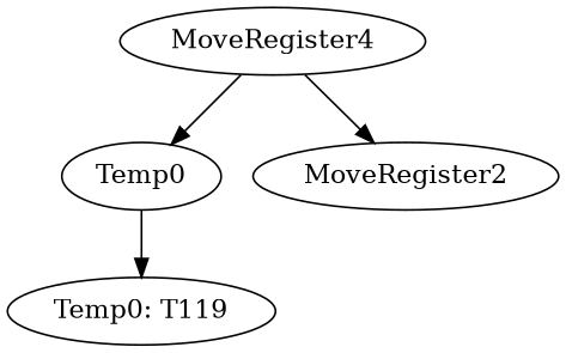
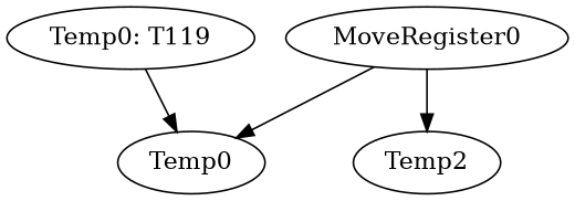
  digraph {
    ordering=out
-   MoveRegister0 [label=MoveRegister4]
+   MoveRegister0
    Temp0
-   Temp2 [label=MoveRegister2]
+   Temp2
    n4 [label="Temp0: T119"]
    MoveRegister0 -> Temp0
    MoveRegister0 -> Temp2
-   Temp0 -> n4
+   n4 -> Temp0
  }
